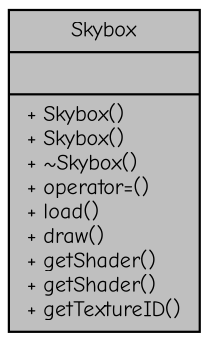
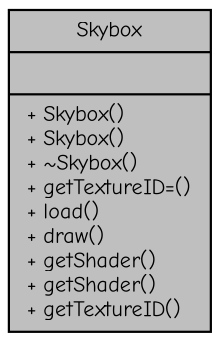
  digraph {
    fontname="Comic Neue"
-   n1 [color=black fillcolor=grey75 fontcolor=black fontname="Comic Neue" fontsize=10 height=0.2 label="{Skybox\n||+ Skybox()\l+ Skybox()\l+ ~Skybox()\l+ operator=()\l+ load()\l+ draw()\l+ getShader()\l+ getShader()\l+ getTextureID()\l}" shape=record style=filled width=0.4]
+   n1 [color=black fillcolor=grey75 fontcolor=black fontname="Comic Neue" fontsize=10 height=0.2 label="{Skybox\n||+ Skybox()\l+ Skybox()\l+ ~Skybox()\l+ getTextureID=()\l+ load()\l+ draw()\l+ getShader()\l+ getShader()\l+ getTextureID()\l}" shape=record style=filled width=0.4]
  }
